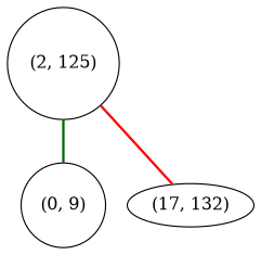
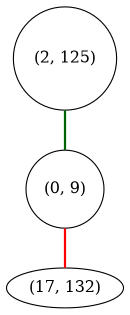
  graph {
    node [shape=circle]
    edge [style=bold]
    n1 [label="(0, 9)"]
    "(2, 125)"
    "(17, 132)" [shape=ellipse]
    "(2, 125)" -- n1 [color=darkgreen weight=4]
-   "(2, 125)" -- "(17, 132)" [color=red weight=2]
+   n1 -- "(17, 132)" [color=red weight=2]
  }
